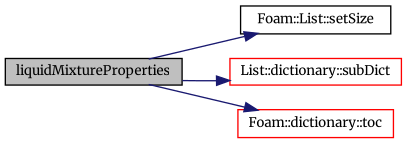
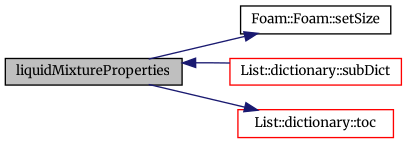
  digraph {
    fontname=Merriweather
    rankdir=LR
    node [color=black fontname=Merriweather fontsize=10 shape=record]
    edge [color=midnightblue fontname=Merriweather fontsize=10 labelfontname=FreeSans labelfontsize=10 style=solid]
    n1 [fillcolor=grey75 fontcolor=black height=0.2 label=liquidMixtureProperties style=filled width=0.4]
-   n2 [height=0.2 label="Foam::List::setSize" width=0.4]
+   n2 [height=0.2 label="Foam::Foam::setSize" width=0.4]
    n3 [color=red height=0.2 label="List::dictionary::subDict" width=0.4]
-   n4 [color=red height=0.2 label="Foam::dictionary::toc" width=0.4]
+   n4 [color=red height=0.2 label="List::dictionary::toc" width=0.4]
    n1 -> n2
-   n1 -> n3
+   n3 -> n1
    n1 -> n4
  }
